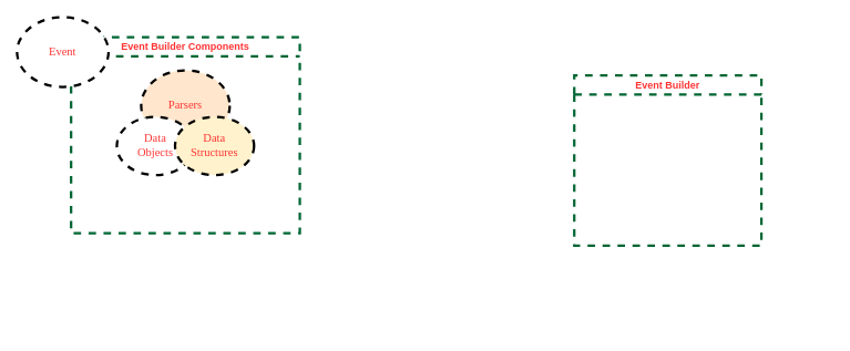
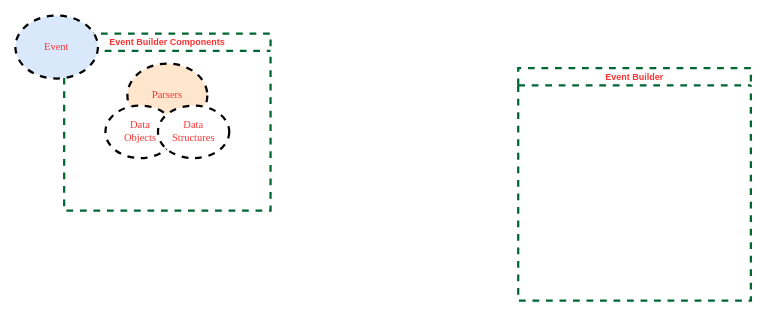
  <mxCell id="0" />
  <mxCell id="1" parent="0" />
- <mxCell id="2" value="Event Builder" style="swimlane;whiteSpace=wrap;fontColor=#FF3333;dashed=1;strokeWidth=3;strokeColor=#006633;" parent="1" vertex="1"><mxGeometry x="690" y="90" width="225" height="205" as="geometry" /></mxCell>
+ <mxCell id="2" value="Event Builder" style="swimlane;whiteSpace=wrap;fontColor=#FF3333;dashed=1;strokeWidth=3;strokeColor=#006633;" parent="1" vertex="1"><mxGeometry x="690" y="90" width="310" height="310" as="geometry" /></mxCell>
  <mxCell id="3" value="Event Builder Components" style="swimlane;whiteSpace=wrap;fontColor=#FF3333;dashed=1;strokeWidth=3;strokeColor=#006633;align=center;" parent="1" vertex="1"><mxGeometry x="85" y="44" width="275" height="236" as="geometry" /></mxCell>
  <mxCell id="4" value="Parsers" style="ellipse;whiteSpace=wrap;html=1;dashed=1;fontFamily=Verdana;fontSize=14;fontColor=#FF3333;strokeWidth=3;fillColor=#ffe6cc;" parent="3" vertex="1"><mxGeometry x="84.25" y="40" width="106.5" height="85" as="geometry" /></mxCell>
  <mxCell id="5" value="Data&lt;br&gt;Objects" style="ellipse;whiteSpace=wrap;html=1;dashed=1;fontFamily=Verdana;fontSize=14;fontColor=#FF3333;strokeWidth=3;" parent="3" vertex="1"><mxGeometry x="55" y="96" width="92.5" height="70" as="geometry" /></mxCell>
- <mxCell id="6" value="Data&lt;br&gt;Structures" style="ellipse;whiteSpace=wrap;html=1;dashed=1;fontFamily=Verdana;fontSize=14;fontColor=#FF3333;strokeWidth=3;fillColor=#fff2cc;" parent="3" vertex="1"><mxGeometry x="125" y="96" width="95" height="70" as="geometry" /></mxCell>
- <mxCell id="7" value="Event" style="ellipse;whiteSpace=wrap;html=1;dashed=1;fontFamily=Verdana;fontSize=14;fontColor=#FF3333;strokeWidth=3;" parent="1" vertex="1"><mxGeometry x="20" y="20" width="110" height="84" as="geometry" /></mxCell>
+ <mxCell id="6" value="Data&lt;br&gt;Structures" style="ellipse;whiteSpace=wrap;html=1;dashed=1;fontFamily=Verdana;fontSize=14;fontColor=#FF3333;strokeWidth=3;" parent="3" vertex="1"><mxGeometry x="125" y="96" width="95" height="70" as="geometry" /></mxCell>
+ <mxCell id="7" value="Event" style="ellipse;whiteSpace=wrap;html=1;dashed=1;fontFamily=Verdana;fontSize=14;fontColor=#FF3333;strokeWidth=3;fillColor=#dae8fc;" parent="1" vertex="1"><mxGeometry x="20" y="20" width="110" height="84" as="geometry" /></mxCell>
